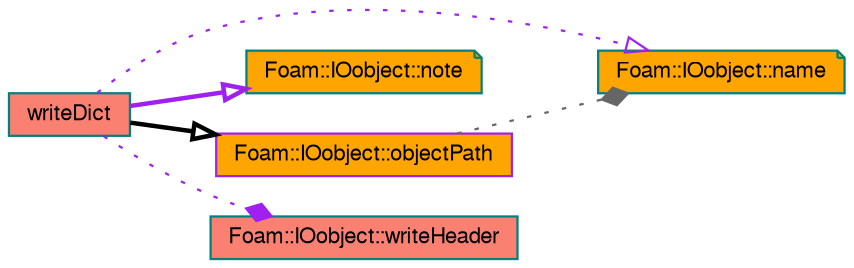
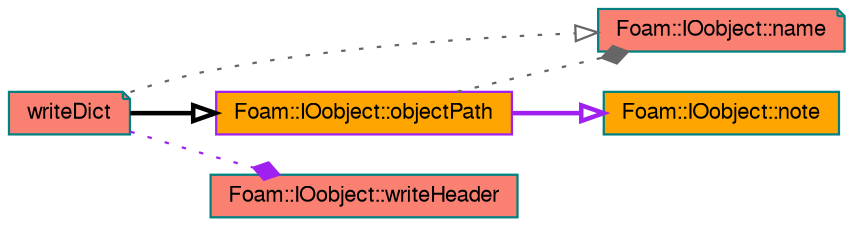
  digraph {
    rankdir=LR
    node [color=teal fillcolor=salmon fontname=FreeSans fontsize=10 shape=note style=filled]
    edge [arrowhead=onormal color=gray40 fontname=FreeSans fontsize=10 labelfontname=FreeSans labelfontsize=10 style=dotted]
-   n1 [fontcolor=black height=0.2 label=writeDict shape=box width=0.4]
-   n2 [fillcolor=orange height=0.2 label="Foam::IOobject::name" width=0.4]
-   n3 [fillcolor=orange height=0.2 label="Foam::IOobject::note" width=0.4]
+   n1 [fontcolor=black height=0.2 label=writeDict width=0.4]
+   n2 [height=0.2 label="Foam::IOobject::name" width=0.4]
+   n3 [fillcolor=orange height=0.2 label="Foam::IOobject::note" shape=box width=0.4]
    n4 [color=purple fillcolor=orange height=0.2 label="Foam::IOobject::objectPath" shape=box width=0.4]
    n5 [height=0.2 label="Foam::IOobject::writeHeader" shape=box width=0.4]
-   n1 -> n2 [color=purple]
-   n1 -> n3 [color=purple style=bold]
+   n1 -> n2
+   n4 -> n3 [color=purple style=bold]
    n1 -> n4 [color=black style=bold]
    n1 -> n5 [arrowhead=diamond color=purple]
    n4 -> n2 [arrowhead=diamond]
  }
